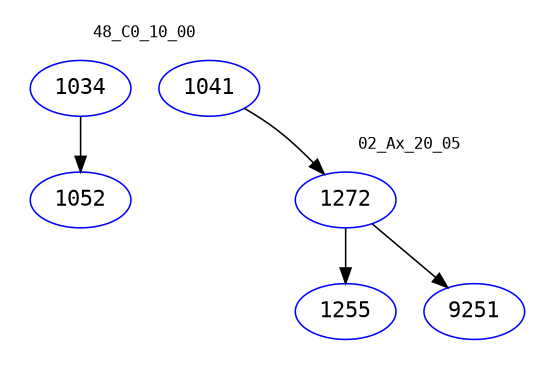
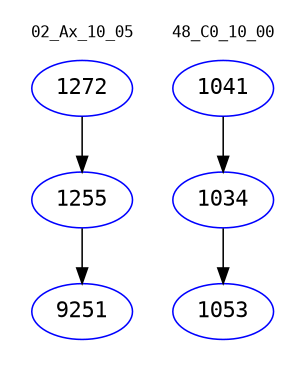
  digraph {
    fontname="DejaVu Sans Mono"
    node [color=blue fontname="DejaVu Sans Mono"]
    edge [color=black fontname="DejaVu Sans Mono"]
    n1 [label=1272]
    n2 [label=1255]
    n3 [label=9251]
    n4 [label=1041]
    n5 [label=1034]
-   n6 [label=1052]
+   n6 [label=1053]
    subgraph cluster_1 {
      color=white
      fontsize=10
-     label="02_Ax_20_05"
+     label="02_Ax_10_05"
      n1
      n2
      n3
    }
    subgraph cluster_2 {
      color=white
      fontsize=10
      label="48_C0_10_00"
      n4
      n5
      n6
    }
    n1 -> n2
-   n1 -> n3
-   n4 -> n1
+   n2 -> n3
+   n4 -> n5
    n5 -> n6
  }
